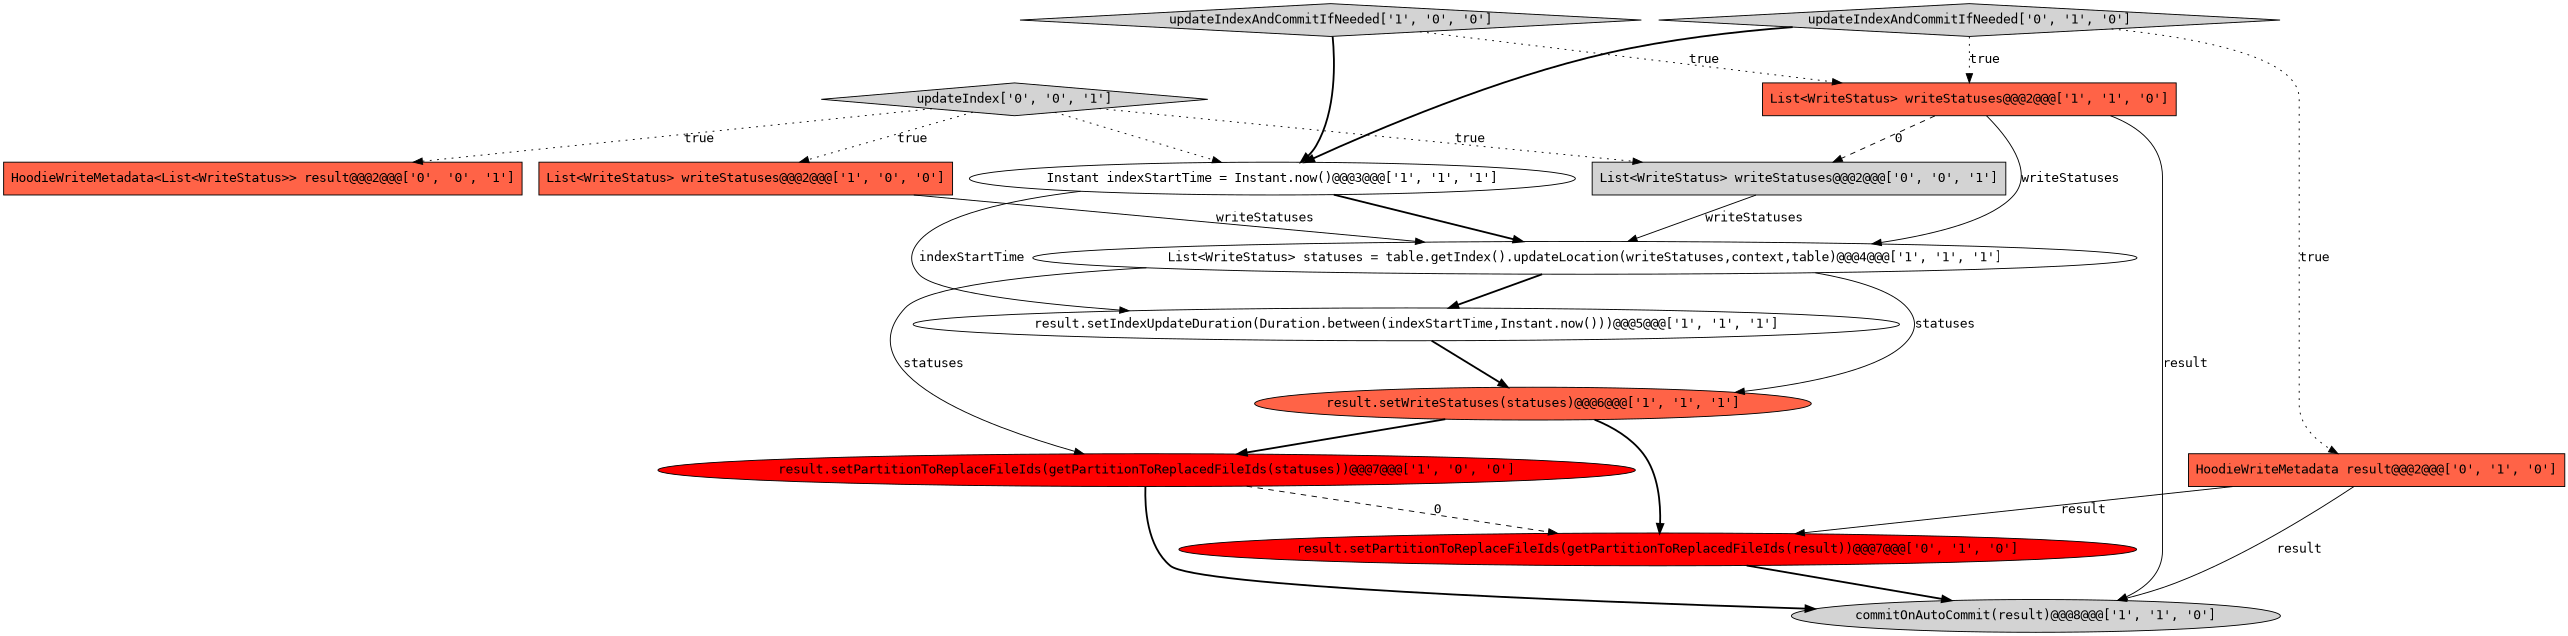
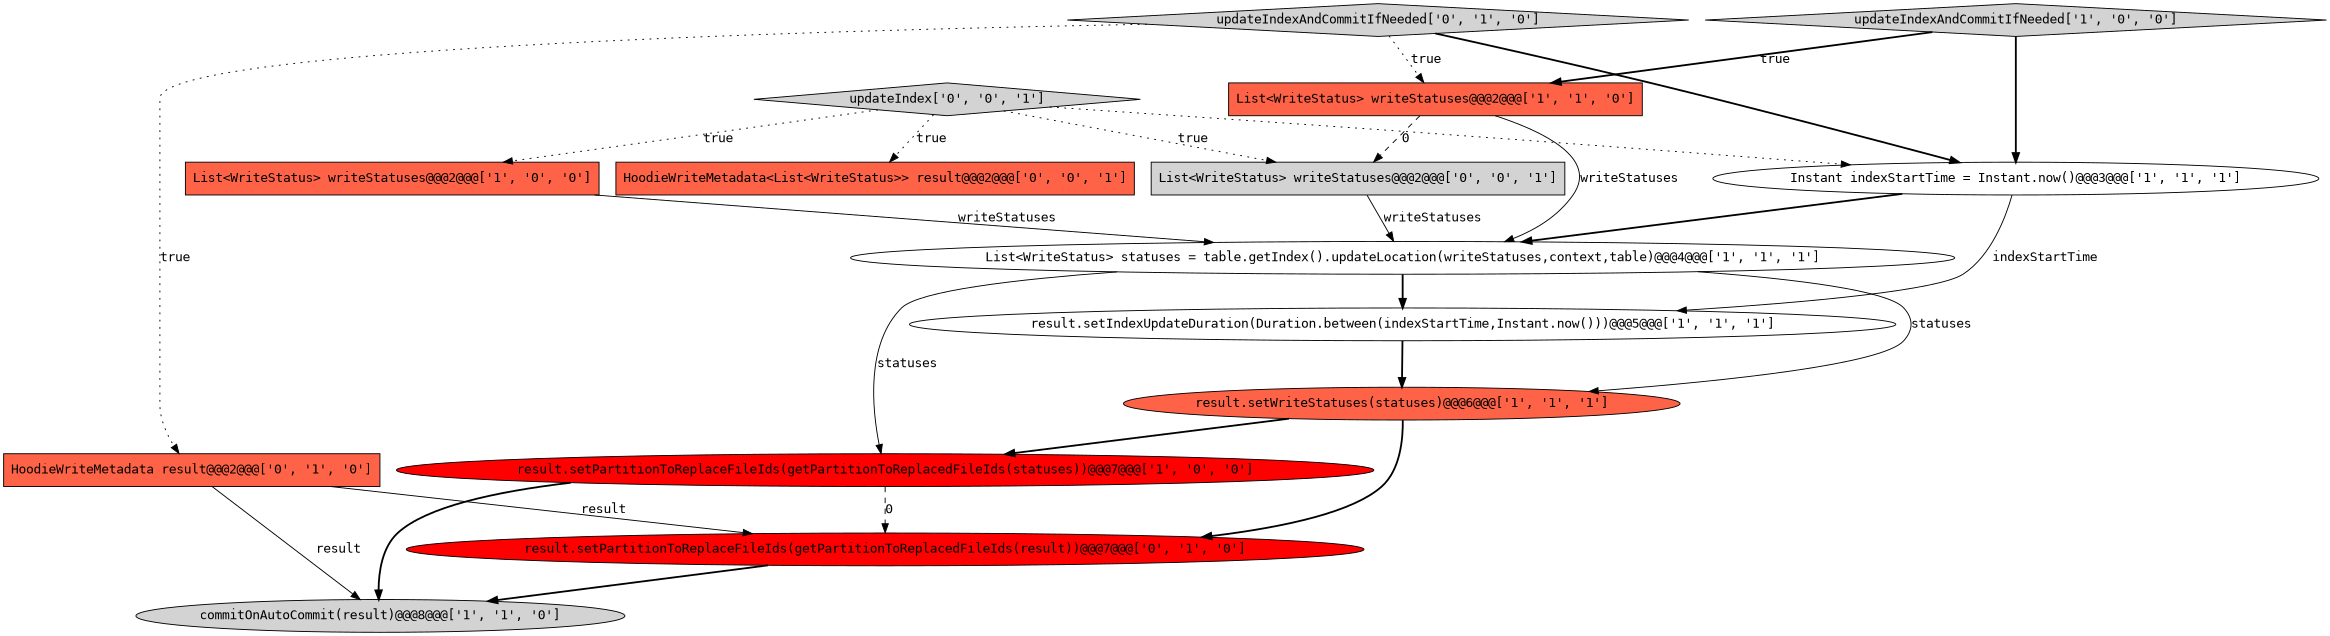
  digraph {
    fontname="DejaVu Sans Mono"
    node [fillcolor=lightgray fontname="DejaVu Sans Mono" shape=ellipse style=filled]
    edge [fontname="DejaVu Sans Mono" style=bold]
    n1 [fillcolor=red label="result.setPartitionToReplaceFileIds(getPartitionToReplacedFileIds(statuses))@@@7@@@['1', '0', '0']"]
    n2 [fillcolor=red label="result.setPartitionToReplaceFileIds(getPartitionToReplacedFileIds(result))@@@7@@@['0', '1', '0']"]
    n3 [label="commitOnAutoCommit(result)@@@8@@@['1', '1', '0']"]
    n4 [fillcolor=tomato label="List<WriteStatus> writeStatuses@@@2@@@['1', '1', '0']" shape=box]
    n5 [label="List<WriteStatus> writeStatuses@@@2@@@['0', '0', '1']" shape=box]
    n6 [fillcolor=white label="List<WriteStatus> statuses = table.getIndex().updateLocation(writeStatuses,context,table)@@@4@@@['1', '1', '1']"]
    n7 [fillcolor=tomato label="result.setWriteStatuses(statuses)@@@6@@@['1', '1', '1']"]
    n8 [fillcolor=white label="result.setIndexUpdateDuration(Duration.between(indexStartTime,Instant.now()))@@@5@@@['1', '1', '1']"]
    n9 [fillcolor=tomato label="HoodieWriteMetadata<List<WriteStatus>> result@@@2@@@['0', '0', '1']" shape=box]
    n10 [fillcolor=tomato label="HoodieWriteMetadata result@@@2@@@['0', '1', '0']" shape=box]
    n11 [fillcolor=white label="Instant indexStartTime = Instant.now()@@@3@@@['1', '1', '1']"]
    n12 [label="updateIndex['0', '0', '1']" shape=diamond]
    n13 [fillcolor=tomato label="List<WriteStatus> writeStatuses@@@2@@@['1', '0', '0']" shape=box]
    n14 [label="updateIndexAndCommitIfNeeded['0', '1', '0']" shape=diamond]
    n15 [label="updateIndexAndCommitIfNeeded['1', '0', '0']" shape=diamond]
    n1 -> n2 [label=0 style=dashed]
    n1 -> n3
    n2 -> n3
-   n4 -> n3 [label=result style=solid]
    n4 -> n5 [label=0 style=dashed]
    n4 -> n6 [label=writeStatuses style=solid]
    n5 -> n6 [label=writeStatuses style=solid]
    n6 -> n1 [label=statuses style=solid]
    n6 -> n7 [label=statuses style=solid]
    n6 -> n8
    n7 -> n1
    n7 -> n2
    n8 -> n7
    n10 -> n2 [label=result style=solid]
    n10 -> n3 [label=result style=solid]
    n11 -> n6
    n11 -> n8 [label=indexStartTime style=solid]
    n12 -> n5 [label=true style=dotted]
    n12 -> n9 [label=true style=dotted]
    n12 -> n11 [style=dotted]
    n12 -> n13 [label=true style=dotted]
    n13 -> n6 [label=writeStatuses style=solid]
    n14 -> n4 [label=true style=dotted]
    n14 -> n10 [label=true style=dotted]
    n14 -> n11
-   n15 -> n4 [label=true style=dotted]
+   n15 -> n4 [label=true]
    n15 -> n11
  }
